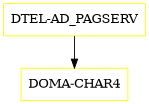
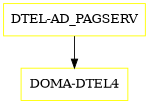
  digraph {
    node [color=yellow shape=box]
    "DTEL-AD_PAGSERV"
-   "DOMA-CHAR4"
+   "DOMA-CHAR4" [label="DOMA-DTEL4"]
    "DTEL-AD_PAGSERV" -> "DOMA-CHAR4"
  }
